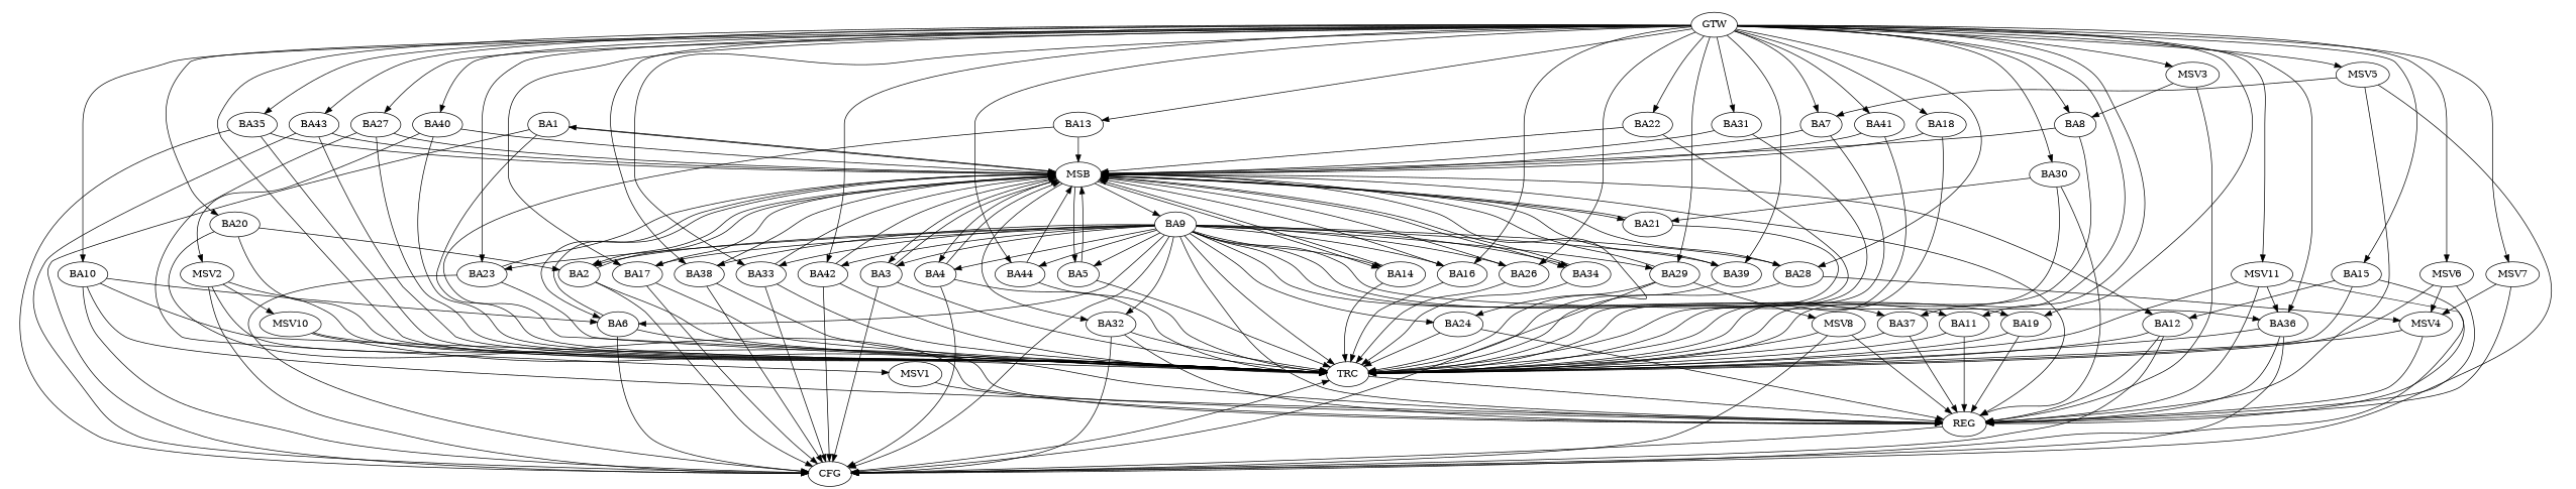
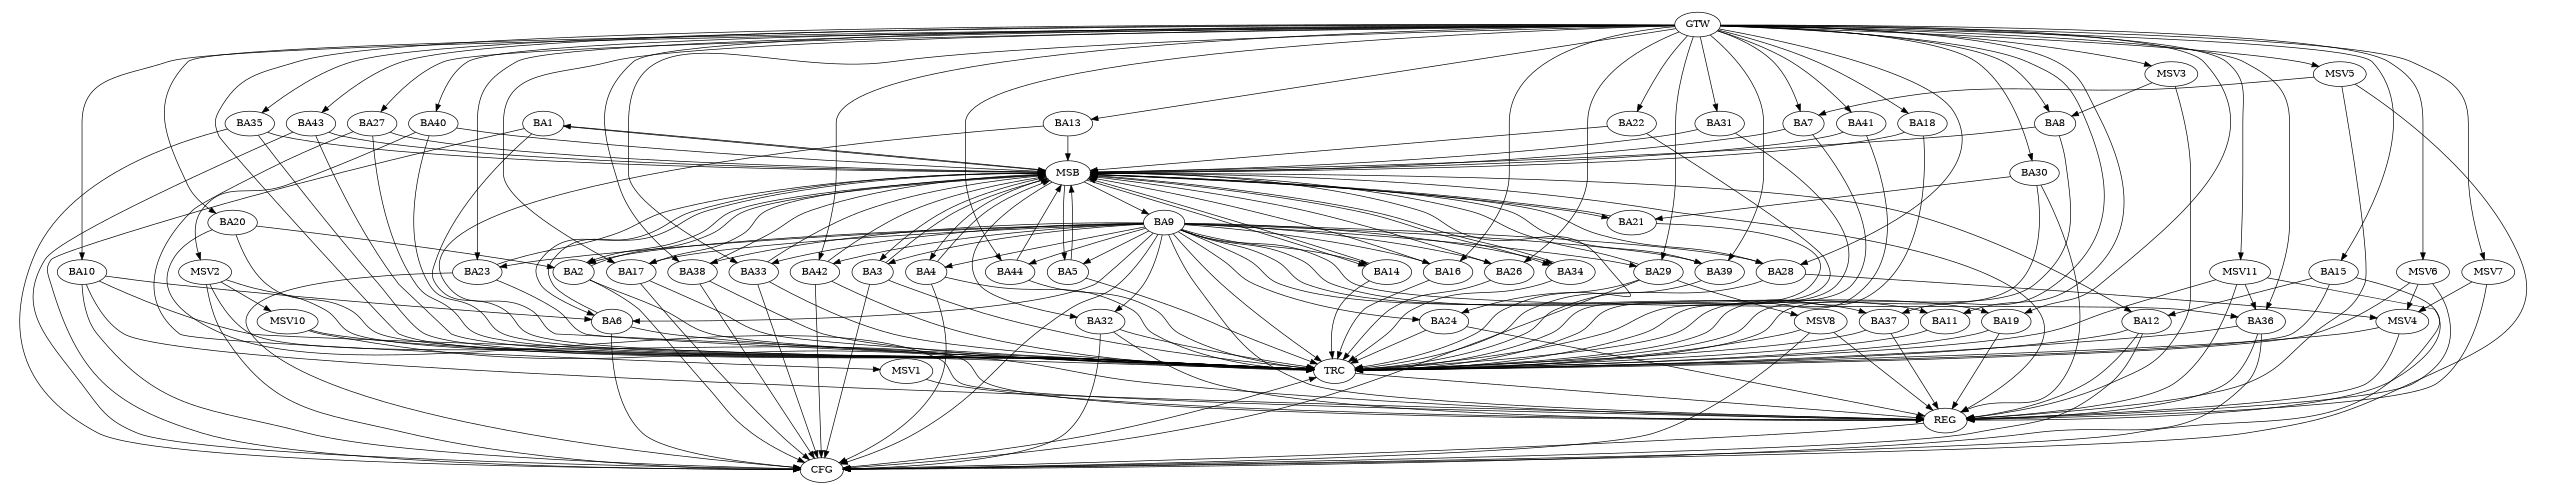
  strict digraph {
    n1 [label=BA1]
    n2 [label=MSB]
    n3 [label=CFG]
    n4 [label=TRC]
    n5 [label=BA2]
    n6 [label=BA3]
    n7 [label=BA4]
    n8 [label=BA5]
    n9 [label=BA6]
    n10 [label=BA9]
    n11 [label=BA14]
    n12 [label=BA24]
    n13 [label=BA32]
    n14 [label=BA34]
    n15 [label=REG]
    n16 [label=BA12]
    n17 [label=BA21]
    n18 [label=BA7]
    n19 [label=BA8]
    n20 [label=BA11]
    n21 [label=BA16]
    n22 [label=BA17]
    n23 [label=BA19]
    n24 [label=BA23]
    n25 [label=BA26]
    n26 [label=BA28]
    n27 [label=BA29]
    n28 [label=BA33]
    n29 [label=BA36]
    n30 [label=BA37]
    n31 [label=BA38]
    n32 [label=BA39]
    n33 [label=BA42]
    n34 [label=BA44]
    n35 [label=MSV4]
    n36 [label=MSV8]
    n37 [label=BA10]
    n38 [label=BA13]
    n39 [label=BA15]
    n40 [label=BA18]
    n41 [label=BA20]
    n42 [label=BA22]
    n43 [label=BA27]
    n44 [label=MSV1]
    n45 [label=BA30]
    n46 [label=BA31]
    n47 [label=BA35]
    n48 [label=BA40]
    n49 [label=MSV2]
    n50 [label=MSV10]
    n51 [label=BA41]
    n52 [label=BA43]
    n53 [label=GTW]
    n54 [label=MSV3]
    n55 [label=MSV5]
    n56 [label=MSV6]
    n57 [label=MSV7]
    n58 [label=MSV11]
    n1 -> n2
    n1 -> n3
    n1 -> n4
    n2 -> n1
    n2 -> n5
    n2 -> n6
    n2 -> n7
    n2 -> n8
    n2 -> n9
    n2 -> n10
    n2 -> n11
    n2 -> n12
    n2 -> n13
    n2 -> n14
    n2 -> n15
    n2 -> n16
    n2 -> n17
    n3 -> n4
    n4 -> n15
    n5 -> n2
    n5 -> n3
    n5 -> n4
    n6 -> n2
    n6 -> n3
    n6 -> n4
    n7 -> n2
    n7 -> n3
    n7 -> n4
    n8 -> n2
    n8 -> n4
    n9 -> n2
    n9 -> n3
    n9 -> n4
    n10 -> n3
    n10 -> n4
    n10 -> n5
    n10 -> n6
    n10 -> n7
    n10 -> n8
    n10 -> n9
    n10 -> n11
    n10 -> n12
    n10 -> n13
    n10 -> n14
    n10 -> n15
    n10 -> n20
    n10 -> n21
    n10 -> n22
    n10 -> n23
    n10 -> n24
    n10 -> n25
    n10 -> n26
    n10 -> n27
    n10 -> n28
    n10 -> n29
    n10 -> n30
    n10 -> n31
    n10 -> n32
    n10 -> n33
    n10 -> n34
    n11 -> n2
    n11 -> n4
    n12 -> n4
    n12 -> n15
    n13 -> n3
    n13 -> n4
    n13 -> n15
    n14 -> n2
    n14 -> n4
    n15 -> n3
    n16 -> n3
    n16 -> n4
    n16 -> n15
    n17 -> n2
    n17 -> n4
    n18 -> n2
    n18 -> n4
    n19 -> n2
    n19 -> n4
    n20 -> n4
-   n20 -> n15
    n21 -> n2
    n21 -> n4
    n22 -> n2
    n22 -> n3
    n22 -> n4
    n23 -> n4
    n23 -> n15
    n24 -> n2
    n24 -> n3
    n24 -> n4
    n25 -> n2
    n25 -> n4
    n26 -> n2
    n26 -> n4
    n26 -> n35
    n27 -> n2
    n27 -> n3
    n27 -> n4
    n27 -> n36
    n28 -> n2
    n28 -> n3
    n28 -> n4
    n29 -> n3
    n29 -> n4
    n29 -> n15
    n30 -> n4
    n30 -> n15
    n31 -> n2
    n31 -> n3
    n31 -> n4
    n32 -> n2
    n32 -> n4
    n33 -> n2
    n33 -> n3
    n33 -> n4
    n34 -> n2
    n34 -> n4
    n35 -> n4
    n35 -> n15
    n36 -> n3
    n36 -> n4
    n36 -> n15
    n37 -> n3
    n37 -> n4
    n37 -> n9
    n37 -> n15
    n38 -> n2
    n38 -> n4
    n39 -> n4
    n39 -> n15
    n39 -> n16
    n40 -> n2
    n40 -> n4
    n41 -> n4
    n41 -> n5
    n41 -> n15
    n42 -> n2
    n42 -> n4
    n43 -> n2
    n43 -> n4
    n43 -> n44
    n44 -> n15
    n45 -> n4
    n45 -> n15
    n45 -> n17
    n46 -> n2
    n46 -> n4
    n47 -> n2
    n47 -> n3
    n47 -> n4
    n48 -> n2
    n48 -> n4
    n48 -> n49
    n49 -> n3
    n49 -> n4
    n49 -> n15
    n49 -> n50
    n50 -> n4
    n50 -> n15
    n51 -> n2
    n51 -> n4
    n52 -> n2
    n52 -> n3
    n52 -> n4
    n53 -> n4
    n53 -> n18
    n53 -> n19
    n53 -> n20
    n53 -> n21
    n53 -> n22
    n53 -> n23
    n53 -> n24
    n53 -> n25
    n53 -> n26
    n53 -> n27
    n53 -> n28
    n53 -> n29
    n53 -> n30
    n53 -> n31
    n53 -> n32
    n53 -> n33
    n53 -> n34
    n53 -> n37
    n53 -> n38
    n53 -> n39
    n53 -> n40
    n53 -> n41
    n53 -> n42
    n53 -> n43
    n53 -> n45
    n53 -> n46
    n53 -> n47
    n53 -> n48
    n53 -> n51
    n53 -> n52
    n53 -> n54
    n53 -> n55
    n53 -> n56
    n53 -> n57
    n53 -> n58
    n54 -> n15
    n54 -> n19
    n55 -> n3
    n55 -> n15
    n55 -> n18
    n56 -> n4
    n56 -> n15
    n56 -> n35
    n57 -> n15
    n57 -> n35
    n58 -> n3
    n58 -> n4
    n58 -> n15
    n58 -> n29
  }
